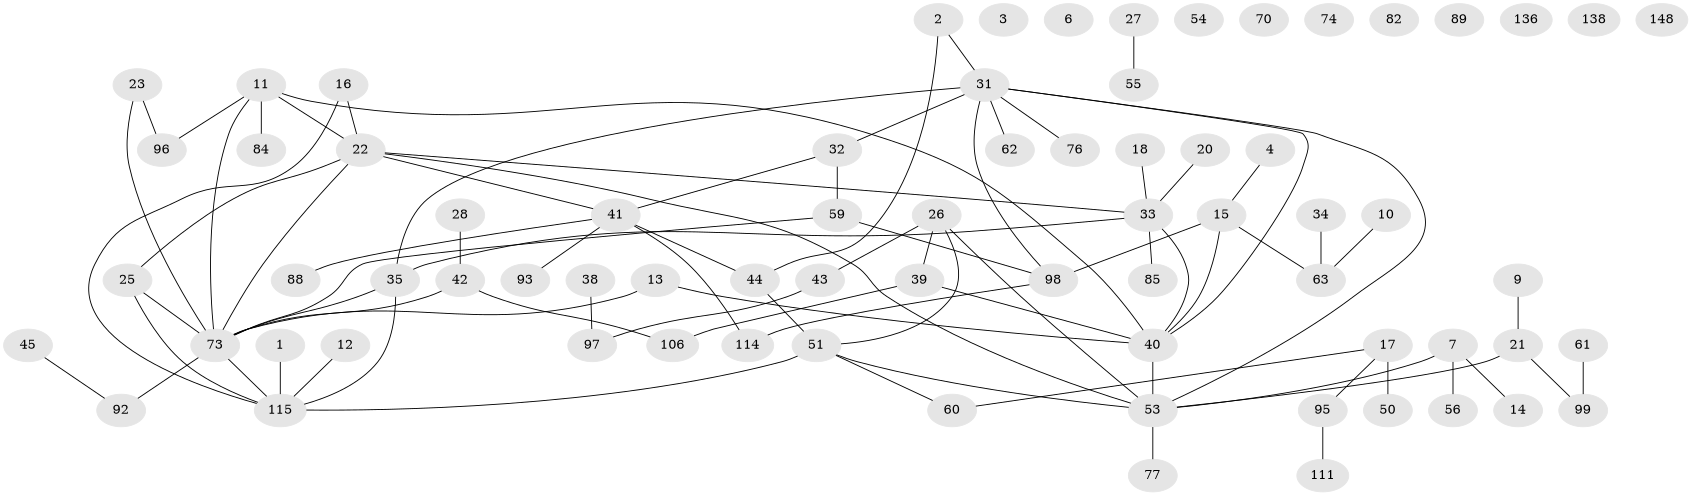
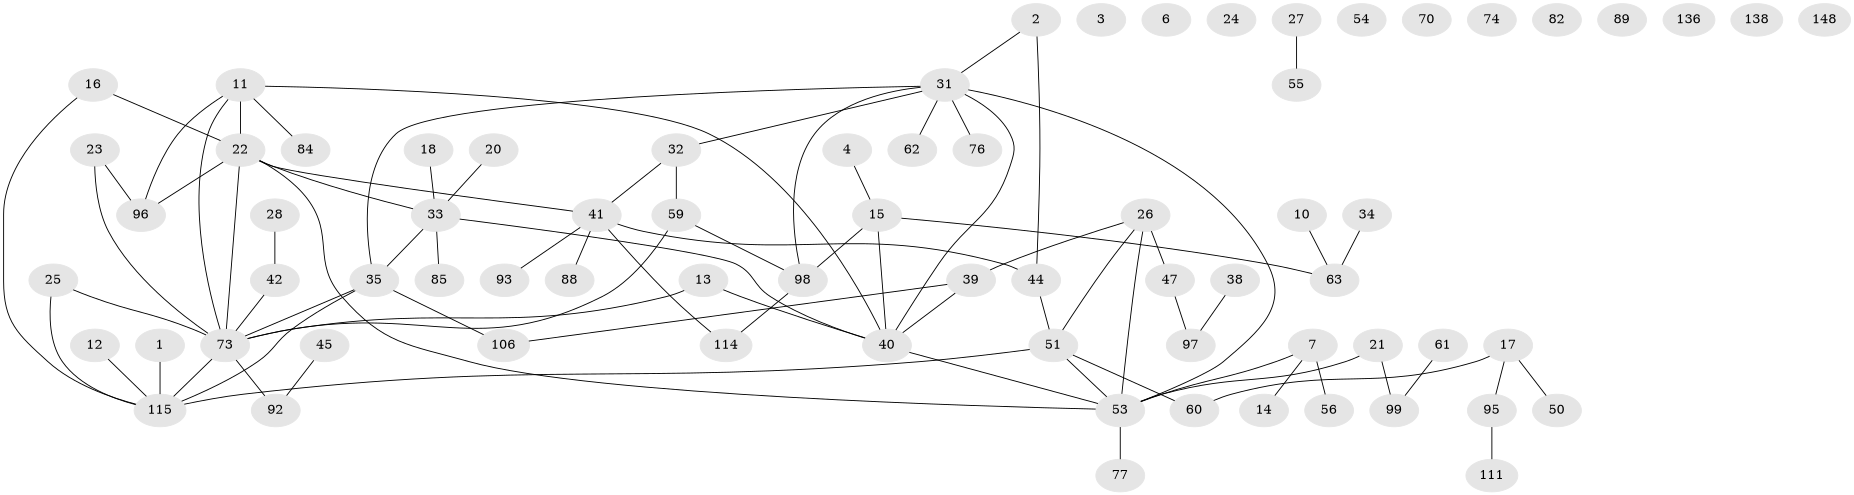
  graph {
    node [color=gray90 style=filled]
    1 [super="+37"]
    115 [super="+126"]
    2 [super="+79"]
    31 [super="+71"]
    44 [super="+52"]
    53 [super="+83+67"]
    40 [super="+58"]
    98
    32 [super="+36+78"]
    35 [super="+38"]
    62
    76
    51 [super="+103+133"]
    3
    4 [super="+5+48"]
    15 [super="+120+46+29"]
    63
    6
    7 [super="+47+66"]
    14
    56 [super="+81"]
    77 [super="+147"]
    21 [super="+75"]
    99 [super="+105"]
-   9
    10 [super="+80"]
    11 [super="+118"]
    22 [super="+141"]
    73 [super="+102+91"]
    84 [super="+132"]
    n31 [label=96]
    33 [super="+68"]
    25 [super="+65"]
    41 [super="+69"]
    92
    12
    13
    n38 [label=114]
    16 [super="+121"]
    17 [super="+19+72"]
    50 [super="+117"]
    60
    95
    111
    85
    18
    20
    88
    93
    23 [super="+124"]
+   24
    26 [super="+57+49"]
    39 [super="+109"]
-   43
+   43 [label=47]
    106
    97 [super="+116"]
    55 [super="+110"]
    27
    42 [super="+107"]
    28
    n61 [label=38]
    59
    34
    61 [super="+100+96"]
    45
    54 [super="+146+101"]
    70
    74
    82
    89
    136
    138
    148
    1 -- 115
    2 -- 31
    2 -- 44
    31 -- 53
    31 -- 40
    31 -- 98
    31 -- 32
    31 -- 35
    31 -- 62
    31 -- 76
    44 -- 51 [weight=2]
    53 -- 77 [weight=2]
    40 -- 53
    98 -- n38
    32 -- 41
    32 -- 59
    35 -- 115
    35 -- 73 [weight=2]
    51 -- 115
    51 -- 53
    51 -- 60
    4 -- 15
    15 -- 40
    15 -- 98
    15 -- 63
    7 -- 53
    7 -- 14
    7 -- 56
    21 -- 53
    21 -- 99
-   9 -- 21
    10 -- 63
    11 -- 40
    11 -- 22
    11 -- 73
    11 -- 84
    11 -- n31
    22 -- 53
    22 -- 73
    22 -- 33
-   22 -- 25
+   22 -- n31
    22 -- 41
    73 -- 115
    73 -- 92
    33 -- 40
    33 -- 35
    33 -- 85
    25 -- 115
    25 -- 73 [weight=2]
    41 -- 44
    41 -- n38
    41 -- 88
    41 -- 93
    12 -- 115
    13 -- 40
    13 -- 73
    16 -- 115
    16 -- 22
    17 -- 50
    17 -- 60
    17 -- 95
    95 -- 111
    18 -- 33
    20 -- 33
    23 -- 73
    23 -- n31
    26 -- 53
    26 -- 51
    26 -- 39
    26 -- 43
    39 -- 40
    39 -- 106
    43 -- 97
    27 -- 55
    42 -- 73
-   42 -- 106
+   35 -- 106
    28 -- 42
    n61 -- 97
    59 -- 98
    59 -- 73
    34 -- 63
    61 -- 99
    45 -- 92
  }
